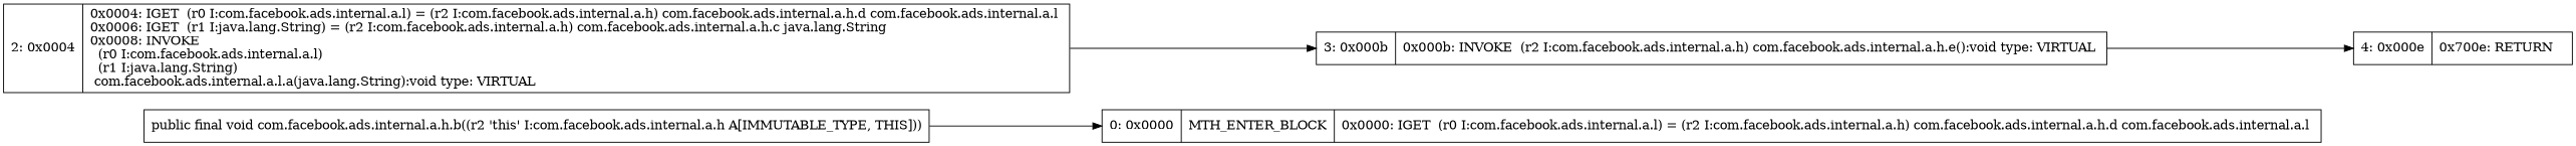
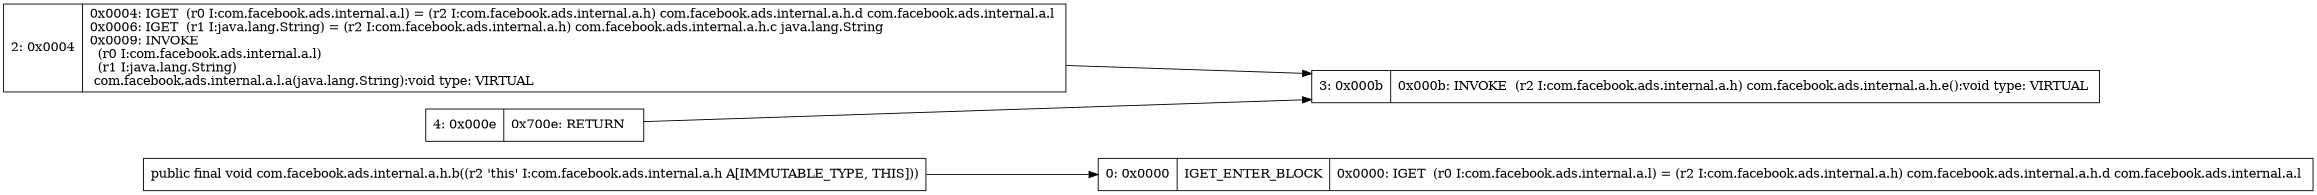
  digraph {
    rankdir=LR
    node [shape=record]
-   n1 [label="{0\:\ 0x0000|MTH_ENTER_BLOCK\l|0x0000: IGET  (r0 I:com.facebook.ads.internal.a.l) = (r2 I:com.facebook.ads.internal.a.h) com.facebook.ads.internal.a.h.d com.facebook.ads.internal.a.l \l}"]
-   n2 [label="{2\:\ 0x0004|0x0004: IGET  (r0 I:com.facebook.ads.internal.a.l) = (r2 I:com.facebook.ads.internal.a.h) com.facebook.ads.internal.a.h.d com.facebook.ads.internal.a.l \l0x0006: IGET  (r1 I:java.lang.String) = (r2 I:com.facebook.ads.internal.a.h) com.facebook.ads.internal.a.h.c java.lang.String \l0x0008: INVOKE  \l  (r0 I:com.facebook.ads.internal.a.l)\l  (r1 I:java.lang.String)\l com.facebook.ads.internal.a.l.a(java.lang.String):void type: VIRTUAL \l}"]
+   n1 [label="{0\:\ 0x0000|IGET_ENTER_BLOCK\l|0x0000: IGET  (r0 I:com.facebook.ads.internal.a.l) = (r2 I:com.facebook.ads.internal.a.h) com.facebook.ads.internal.a.h.d com.facebook.ads.internal.a.l \l}"]
+   n2 [label="{2\:\ 0x0004|0x0004: IGET  (r0 I:com.facebook.ads.internal.a.l) = (r2 I:com.facebook.ads.internal.a.h) com.facebook.ads.internal.a.h.d com.facebook.ads.internal.a.l \l0x0006: IGET  (r1 I:java.lang.String) = (r2 I:com.facebook.ads.internal.a.h) com.facebook.ads.internal.a.h.c java.lang.String \l0x0009: INVOKE  \l  (r0 I:com.facebook.ads.internal.a.l)\l  (r1 I:java.lang.String)\l com.facebook.ads.internal.a.l.a(java.lang.String):void type: VIRTUAL \l}"]
    n3 [label="{3\:\ 0x000b|0x000b: INVOKE  (r2 I:com.facebook.ads.internal.a.h) com.facebook.ads.internal.a.h.e():void type: VIRTUAL \l}"]
    n4 [label="{4\:\ 0x000e|0x700e: RETURN   \l}"]
    n5 [label="{public final void com.facebook.ads.internal.a.h.b((r2 'this' I:com.facebook.ads.internal.a.h A[IMMUTABLE_TYPE, THIS])) }"]
    n2 -> n3
-   n3 -> n4
+   n4 -> n3
    n5 -> n1
  }
